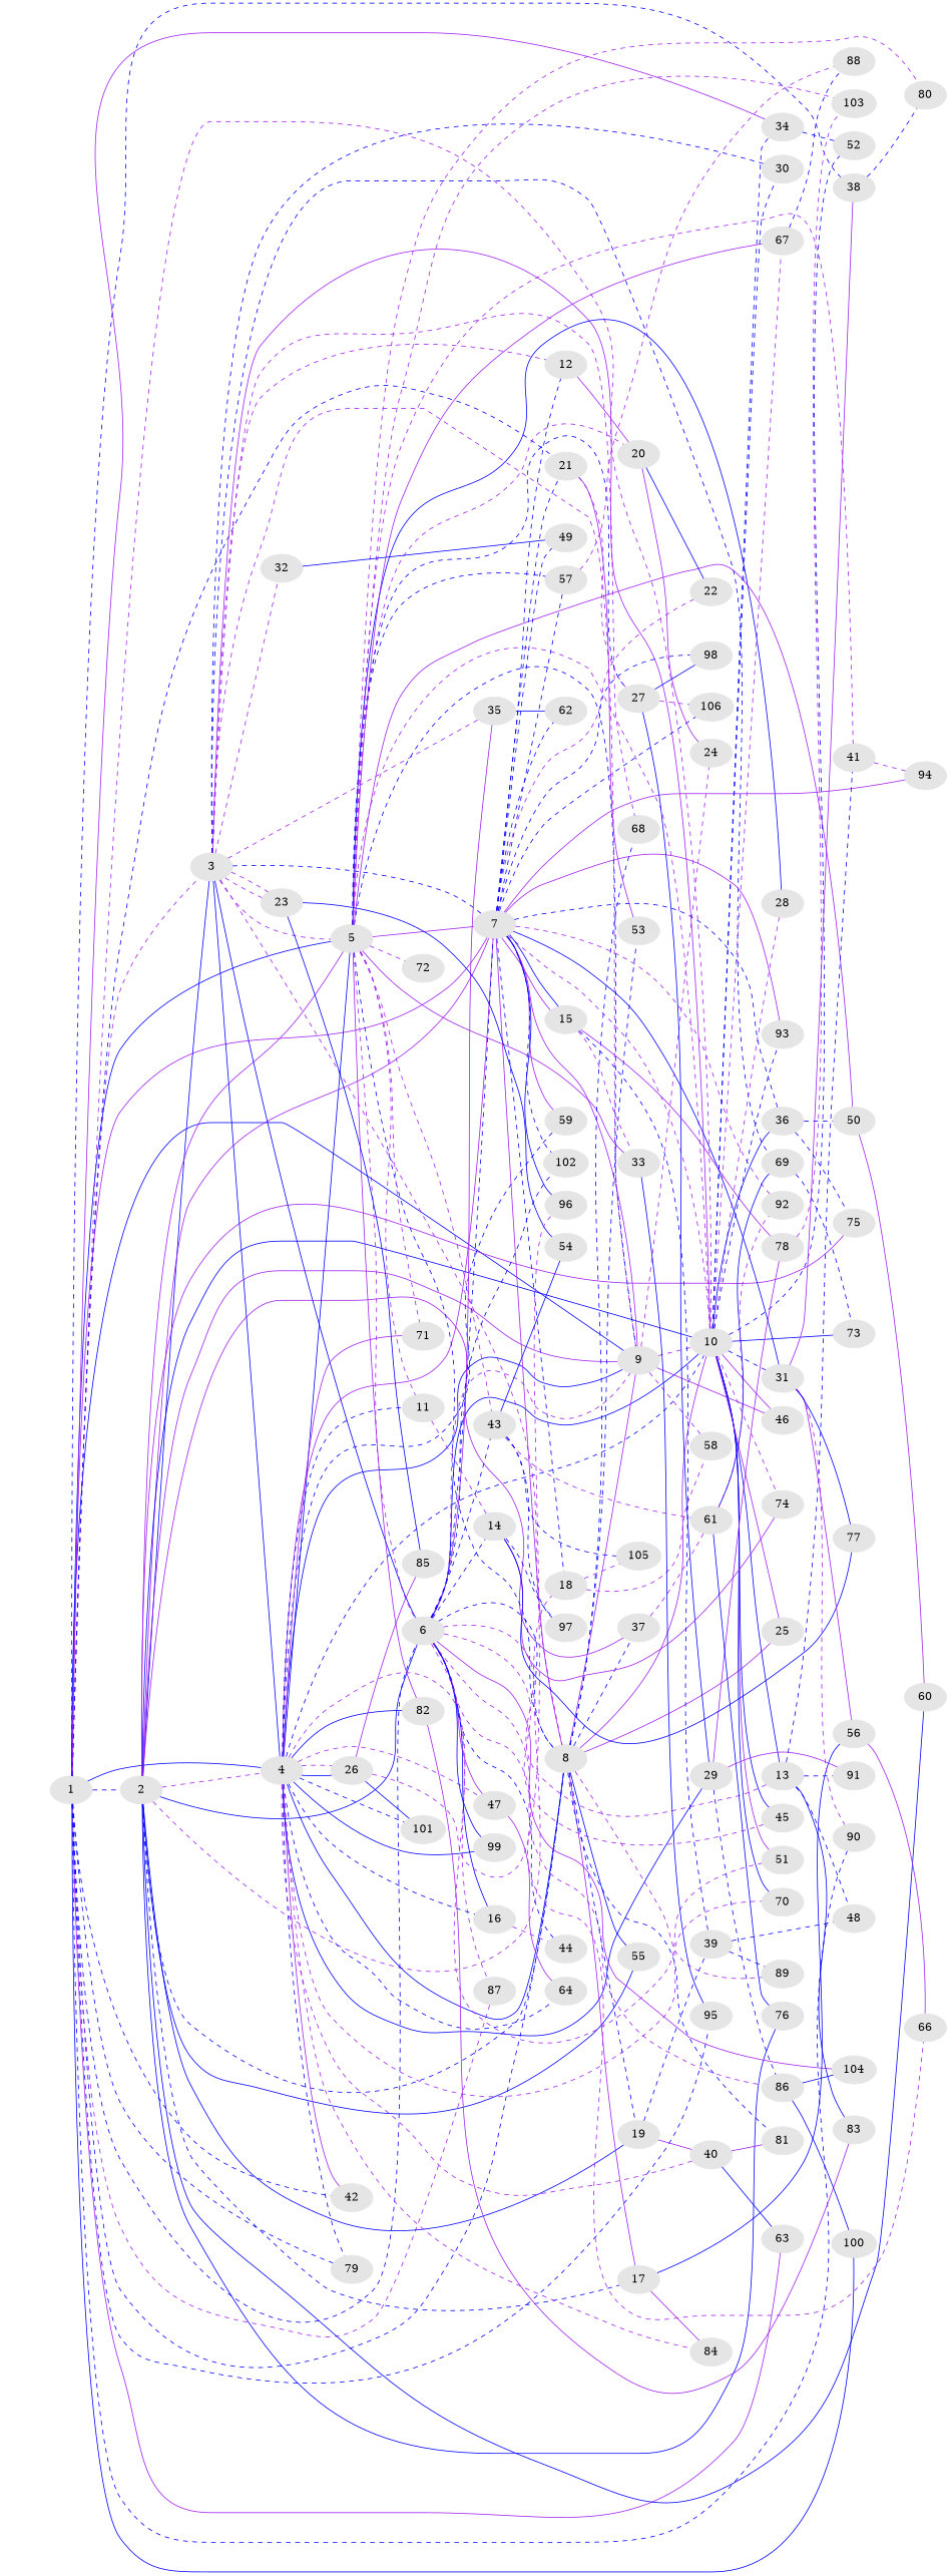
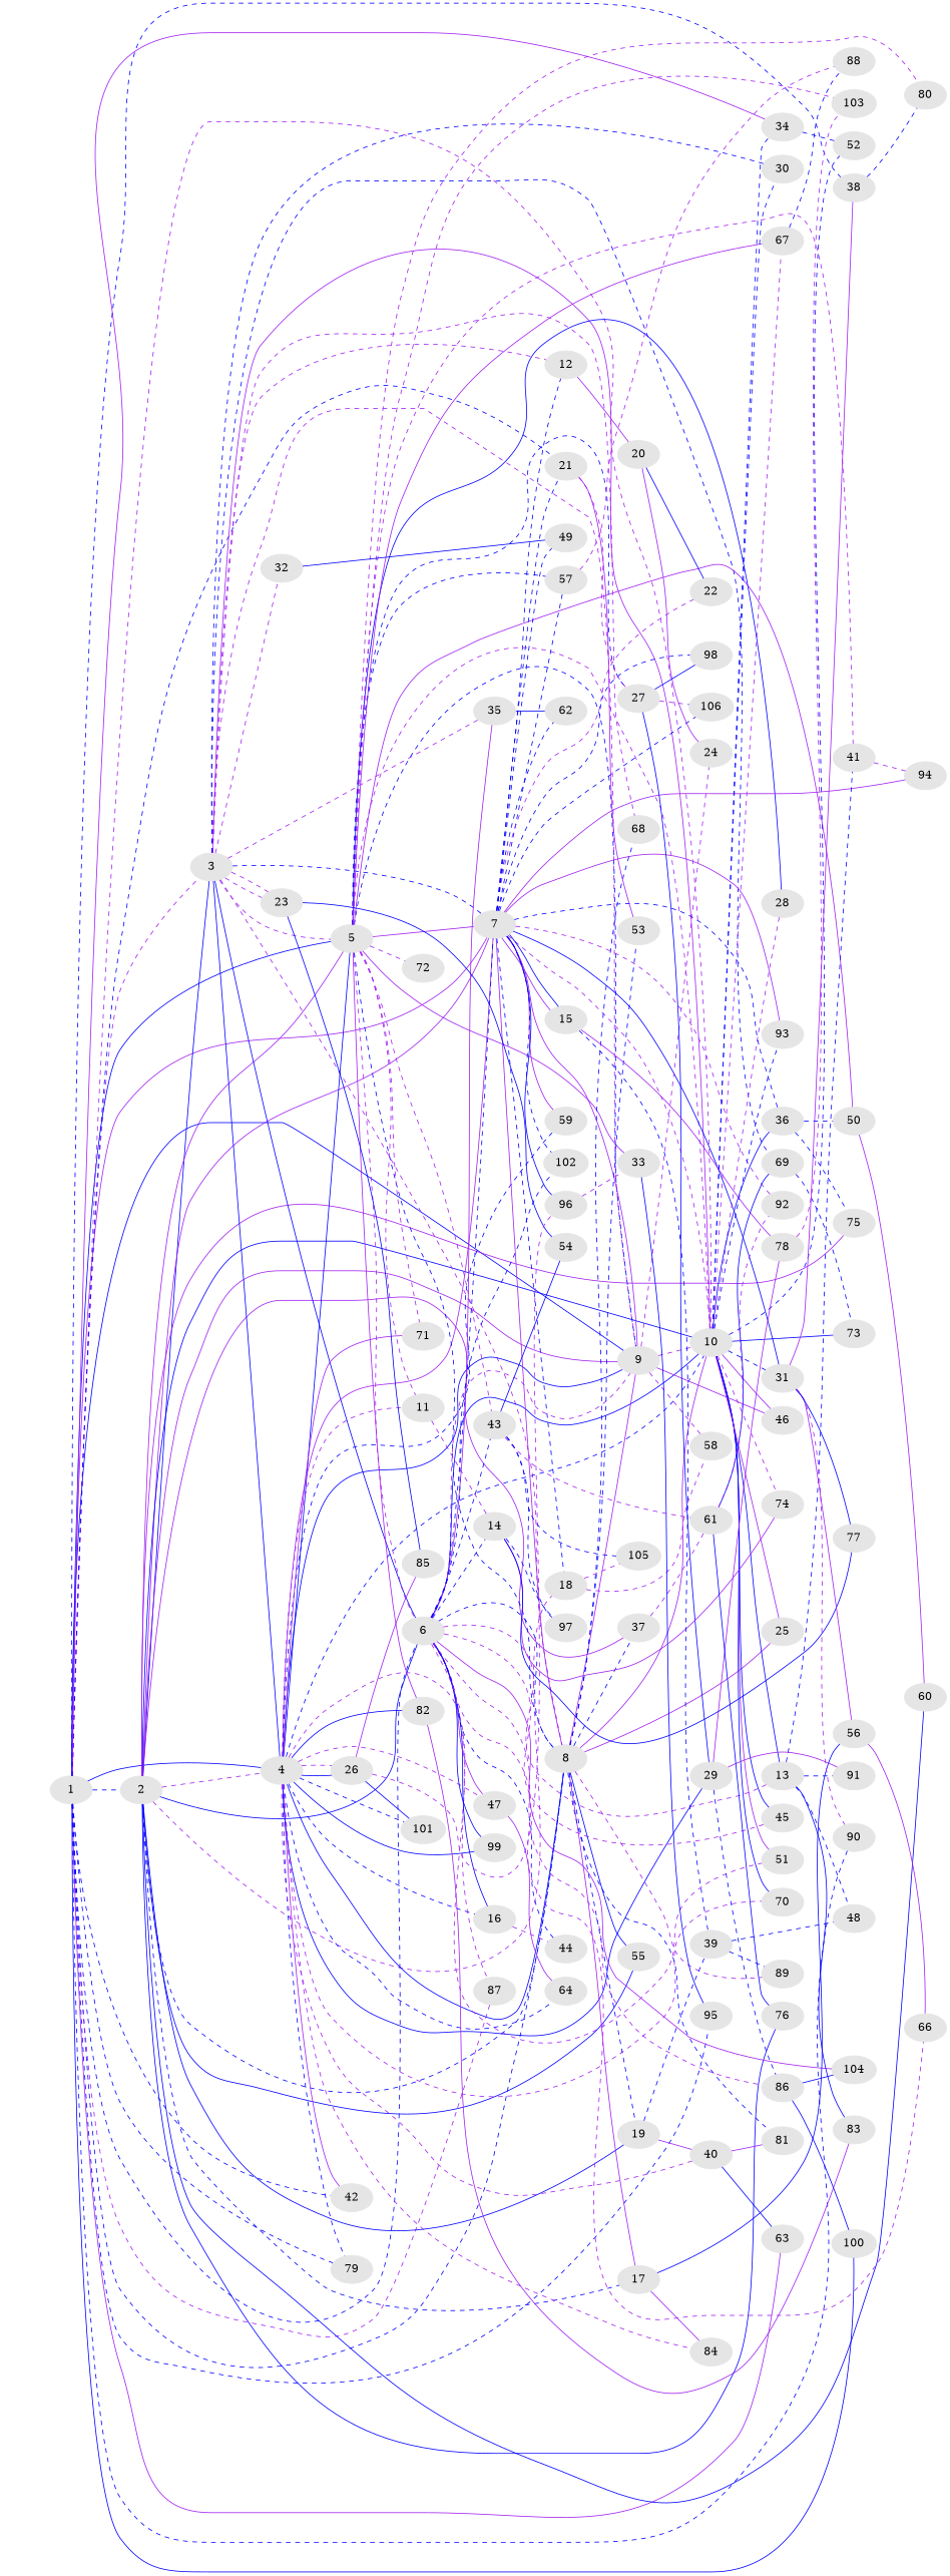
  graph {
    rankdir=LR
    node [color=gray90 style=filled]
    edge [color=blue style=dashed]
    1
    2
    3
    4
    5
    6
    7
    8
    9
    10
    21
    34
    38
    42
    63
    79
    87
    90
    95
    100
    17
    18
    19
    37
    55
    60
    75
    76
    12
    23
    30
    32
    35
    68
    69
    11
    16
    26
    29
    40
    47
    51
    59
    64
    70
    71
    82
    84
    99
    101
    72
    20
    27
    28
    33
    41
    43
    50
    57
    67
    80
    103
    44
    13
    14
    45
    66
    86
    102
    104
    15
    22
    31
    36
    49
    62
    92
    93
    94
    96
    98
    106
    25
    53
    81
    89
    24
    46
    58
    52
    73
    74
    56
    105
    39
    61
    54
    85
    91
    78
    83
    97
    88
    48
    77
    1 -- 2
    1 -- 3 [color=purple]
    1 -- 4 [style=solid]
    1 -- 5 [style=solid]
    1 -- 6
    1 -- 7 [color=purple style=solid]
    1 -- 8
    1 -- 9 [style=solid]
    1 -- 10 [color=purple]
    1 -- 21
    1 -- 34 [color=purple style=solid]
    1 -- 38
    1 -- 42
    1 -- 63 [color=purple style=solid]
    1 -- 79
    1 -- 87 [color=purple]
    1 -- 90
    1 -- 95
    1 -- 100 [style=solid]
    2 -- 3 [style=solid]
    2 -- 4 [color=purple]
    2 -- 5 [color=purple style=solid]
    2 -- 6 [style=solid]
    2 -- 7 [color=purple style=solid]
    2 -- 8
    2 -- 9 [color=purple style=solid]
    2 -- 10 [style=solid]
    2 -- 17
    2 -- 18 [color=purple]
    2 -- 19 [style=solid]
    2 -- 37 [color=purple style=solid]
    2 -- 55 [style=solid]
    2 -- 60 [style=solid]
    2 -- 75 [color=purple style=solid]
    2 -- 76 [style=solid]
    3 -- 4 [style=solid]
    3 -- 5 [color=purple]
    3 -- 6 [style=solid]
    3 -- 7
    3 -- 8 [color=purple]
    3 -- 9 [color=purple]
    3 -- 10 [color=purple style=solid]
    3 -- 12 [color=purple]
    3 -- 23 [color=purple]
    3 -- 23 [color=purple]
    3 -- 30
    3 -- 32 [color=purple]
    3 -- 35 [color=purple]
    3 -- 68 [color=purple]
    3 -- 69
    4 -- 5 [style=solid]
    4 -- 7 [color=purple style=solid]
    4 -- 8 [style=solid]
    4 -- 9 [style=solid]
    4 -- 10
    4 -- 42 [color=purple style=solid]
    4 -- 79
-   4 -- 11
+   4 -- 11 [color=purple]
    4 -- 16
    4 -- 26 [style=solid]
    4 -- 26 [color=purple]
    4 -- 29 [style=solid]
    4 -- 40 [color=purple]
    4 -- 47 [color=purple]
    4 -- 51 [color=purple]
    4 -- 59
    4 -- 64
    4 -- 70 [color=purple]
    4 -- 71 [color=purple style=solid]
    4 -- 82 [style=solid]
    4 -- 84 [color=purple]
    4 -- 99 [style=solid]
    4 -- 101
    5 -- 6 [color=purple]
    5 -- 7 [color=purple style=solid]
    5 -- 8
    5 -- 9
    5 -- 10 [color=purple]
    5 -- 11 [color=purple]
    5 -- 71 [color=purple]
    5 -- 82 [color=purple style=solid]
    5 -- 72 [color=purple]
-   5 -- 20 [color=purple]
    5 -- 27
    5 -- 28 [style=solid]
    5 -- 33 [color=purple style=solid]
    5 -- 41 [color=purple]
    5 -- 43 [color=purple]
    5 -- 50 [color=purple style=solid]
    5 -- 57
    5 -- 67 [color=purple style=solid]
    5 -- 80 [color=purple]
    5 -- 103 [color=purple]
    6 -- 7
    6 -- 8
    6 -- 9 [color=purple]
    6 -- 10 [style=solid]
    6 -- 87 [color=purple]
    6 -- 35 [color=purple style=solid]
    6 -- 16 [style=solid]
    6 -- 47 [color=purple style=solid]
    6 -- 99 [style=solid]
    6 -- 43
    6 -- 44
    6 -- 13 [color=purple]
    6 -- 14
    6 -- 45 [color=purple]
    6 -- 66 [color=purple]
    6 -- 86 [color=purple]
    6 -- 102
    6 -- 104 [color=purple style=solid]
    7 -- 8 [color=purple style=solid]
    7 -- 9 [color=purple style=solid]
    7 -- 10 [color=purple]
    7 -- 21
    7 -- 18
    7 -- 12
    7 -- 59 [color=purple style=solid]
    7 -- 57
    7 -- 102
    7 -- 15 [color=purple style=solid]
    7 -- 15 [style=solid]
    7 -- 22 [color=purple]
    7 -- 31 [style=solid]
    7 -- 36
    7 -- 49
    7 -- 62
    7 -- 92 [color=purple]
    7 -- 93 [color=purple style=solid]
    7 -- 94 [color=purple style=solid]
    7 -- 96 [style=solid]
    7 -- 98
    7 -- 106
    8 -- 9 [color=purple style=solid]
    8 -- 10 [color=purple style=solid]
    8 -- 17 [color=purple style=solid]
    8 -- 19
    8 -- 37
    8 -- 55 [style=solid]
    8 -- 68
    8 -- 25 [color=purple style=solid]
    8 -- 53
    8 -- 81
    8 -- 89 [color=purple]
    9 -- 10 [color=purple]
    9 -- 24 [color=purple]
    9 -- 46 [color=purple style=solid]
    9 -- 58 [color=purple]
    10 -- 34
    10 -- 30
    10 -- 51 [color=purple style=solid]
    10 -- 70 [style=solid]
    10 -- 28 [color=purple]
    10 -- 67 [color=purple]
    10 -- 13 [style=solid]
    10 -- 45 [style=solid]
    10 -- 31
    10 -- 36 [style=solid]
    10 -- 93
    10 -- 25 [color=purple style=solid]
    10 -- 46 [color=purple style=solid]
    10 -- 52
    10 -- 73 [style=solid]
    10 -- 74 [color=purple]
    21 -- 27 [color=purple]
    21 -- 53 [color=purple style=solid]
    34 -- 52
    38 -- 80
    17 -- 84 [color=purple style=solid]
    17 -- 56 [style=solid]
    18 -- 58 [color=purple]
    18 -- 105 [color=purple]
    19 -- 40 [color=purple style=solid]
    19 -- 39
    37 -- 61 [color=purple]
    12 -- 20 [color=purple style=solid]
    23 -- 54 [style=solid]
    23 -- 85 [style=solid]
    32 -- 49 [style=solid]
    35 -- 62 [style=solid]
    69 -- 73
    11 -- 14 [color=purple]
    16 -- 44 [color=purple]
    26 -- 101 [style=solid]
    26 -- 96 [color=purple]
    26 -- 85 [color=purple style=solid]
    29 -- 86
    29 -- 91 [color=purple style=solid]
    29 -- 78 [color=purple style=solid]
    40 -- 63 [style=solid]
    40 -- 81 [color=purple style=solid]
    47 -- 64 [color=purple style=solid]
    82 -- 83 [color=purple style=solid]
    20 -- 22 [style=solid]
    20 -- 24 [color=purple style=solid]
    27 -- 29 [style=solid]
    27 -- 98 [style=solid]
    27 -- 106 [color=purple]
    33 -- 95 [style=solid]
    41 -- 94 [color=purple]
    43 -- 105
    43 -- 61 [color=purple]
    43 -- 54 [style=solid]
    43 -- 97
    50 -- 60 [color=purple style=solid]
    57 -- 88 [color=purple]
    67 -- 88
    13 -- 41
    13 -- 91
    13 -- 83 [style=solid]
    13 -- 48
    14 -- 74 [color=purple style=solid]
    14 -- 97
    14 -- 77 [style=solid]
    86 -- 100 [style=solid]
    86 -- 104 [style=solid]
-   15 -- 33 [color=purple]
+   96 -- 33 [color=purple]
    15 -- 39
    15 -- 78 [color=purple style=solid]
    31 -- 38 [color=purple style=solid]
    31 -- 90 [color=purple]
    31 -- 56 [color=purple style=solid]
    31 -- 77 [style=solid]
    36 -- 75
    36 -- 50
    56 -- 66 [color=purple style=solid]
    39 -- 89
    39 -- 48
    61 -- 76 [style=solid]
    61 -- 69 [style=solid]
    61 -- 92 [color=purple]
    78 -- 103 [color=purple]
  }
